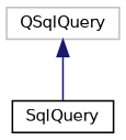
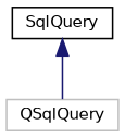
  digraph {
    rankdir=TB
    node [fillcolor=white fontname=Helvetica fontsize=10 shape=record style=filled]
    n1 [color=grey75 height=0.2 label=QSqlQuery width=0.4]
    n2 [color=black height=0.2 label=SqlQuery width=0.4]
-   n1 -> n2 [color=midnightblue dir=back fontname=Helvetica fontsize=10 labelfontname=Helvetica labelfontsize=10 style=solid]
+   n2 -> n1 [color=midnightblue dir=back fontname=Helvetica fontsize=10 labelfontname=Helvetica labelfontsize=10 style=solid]
  }
